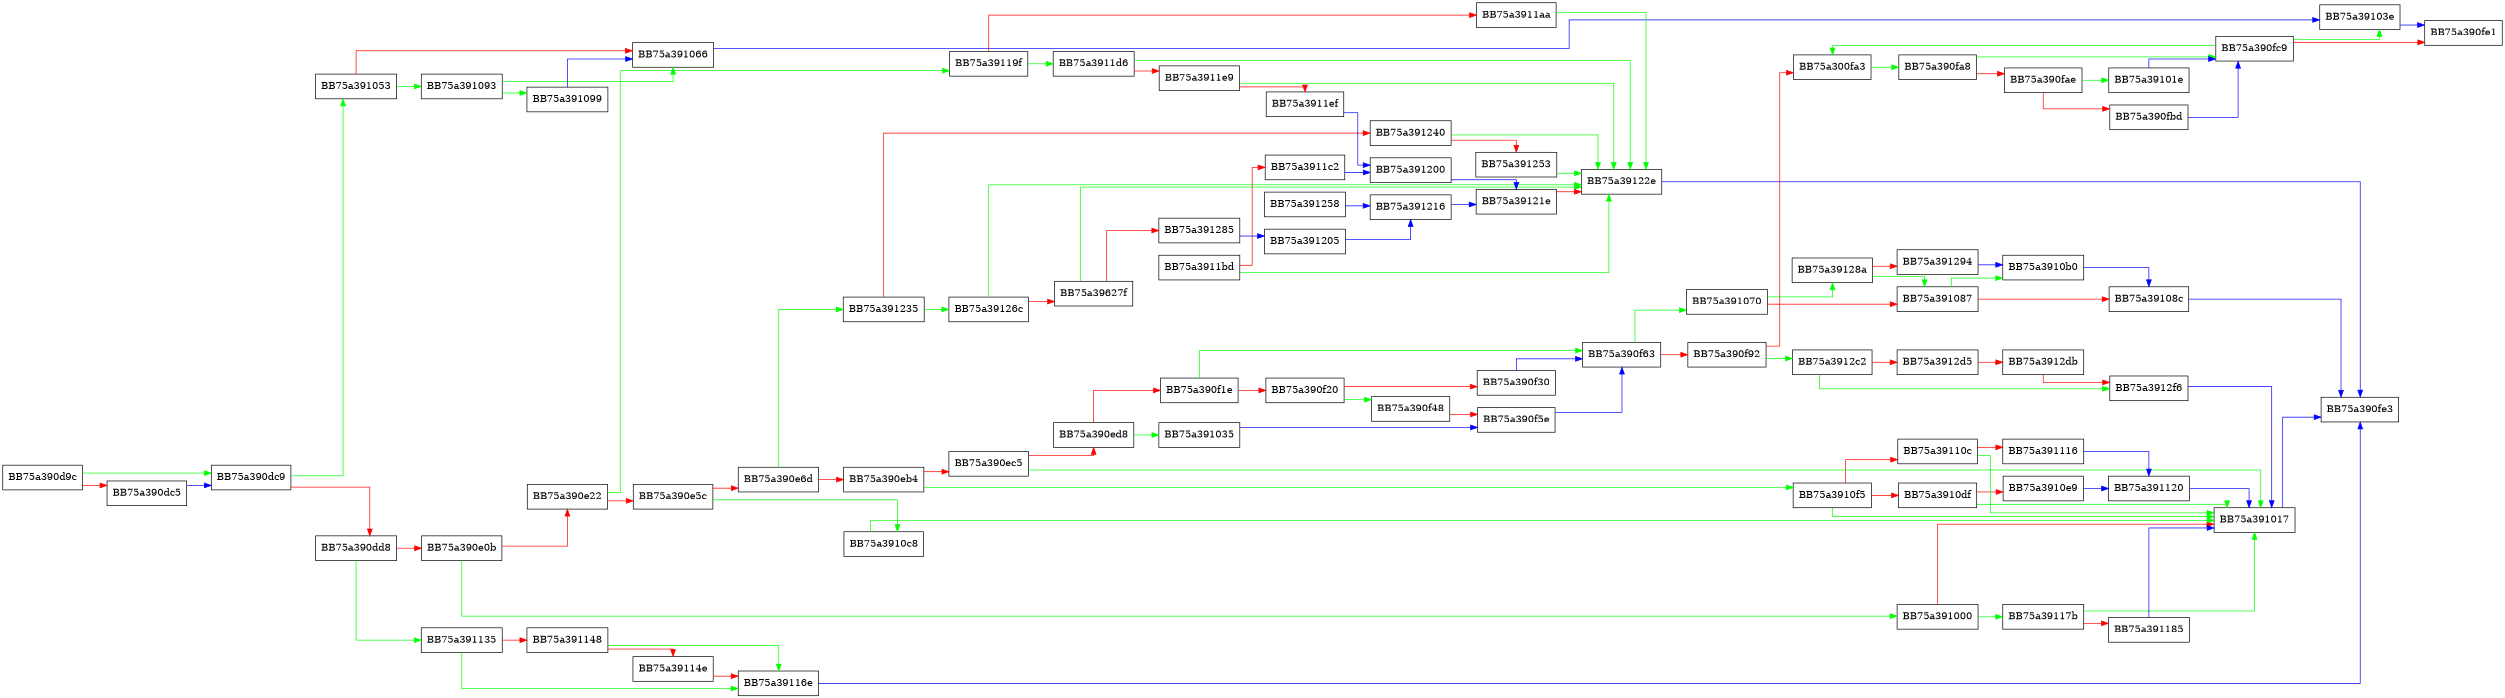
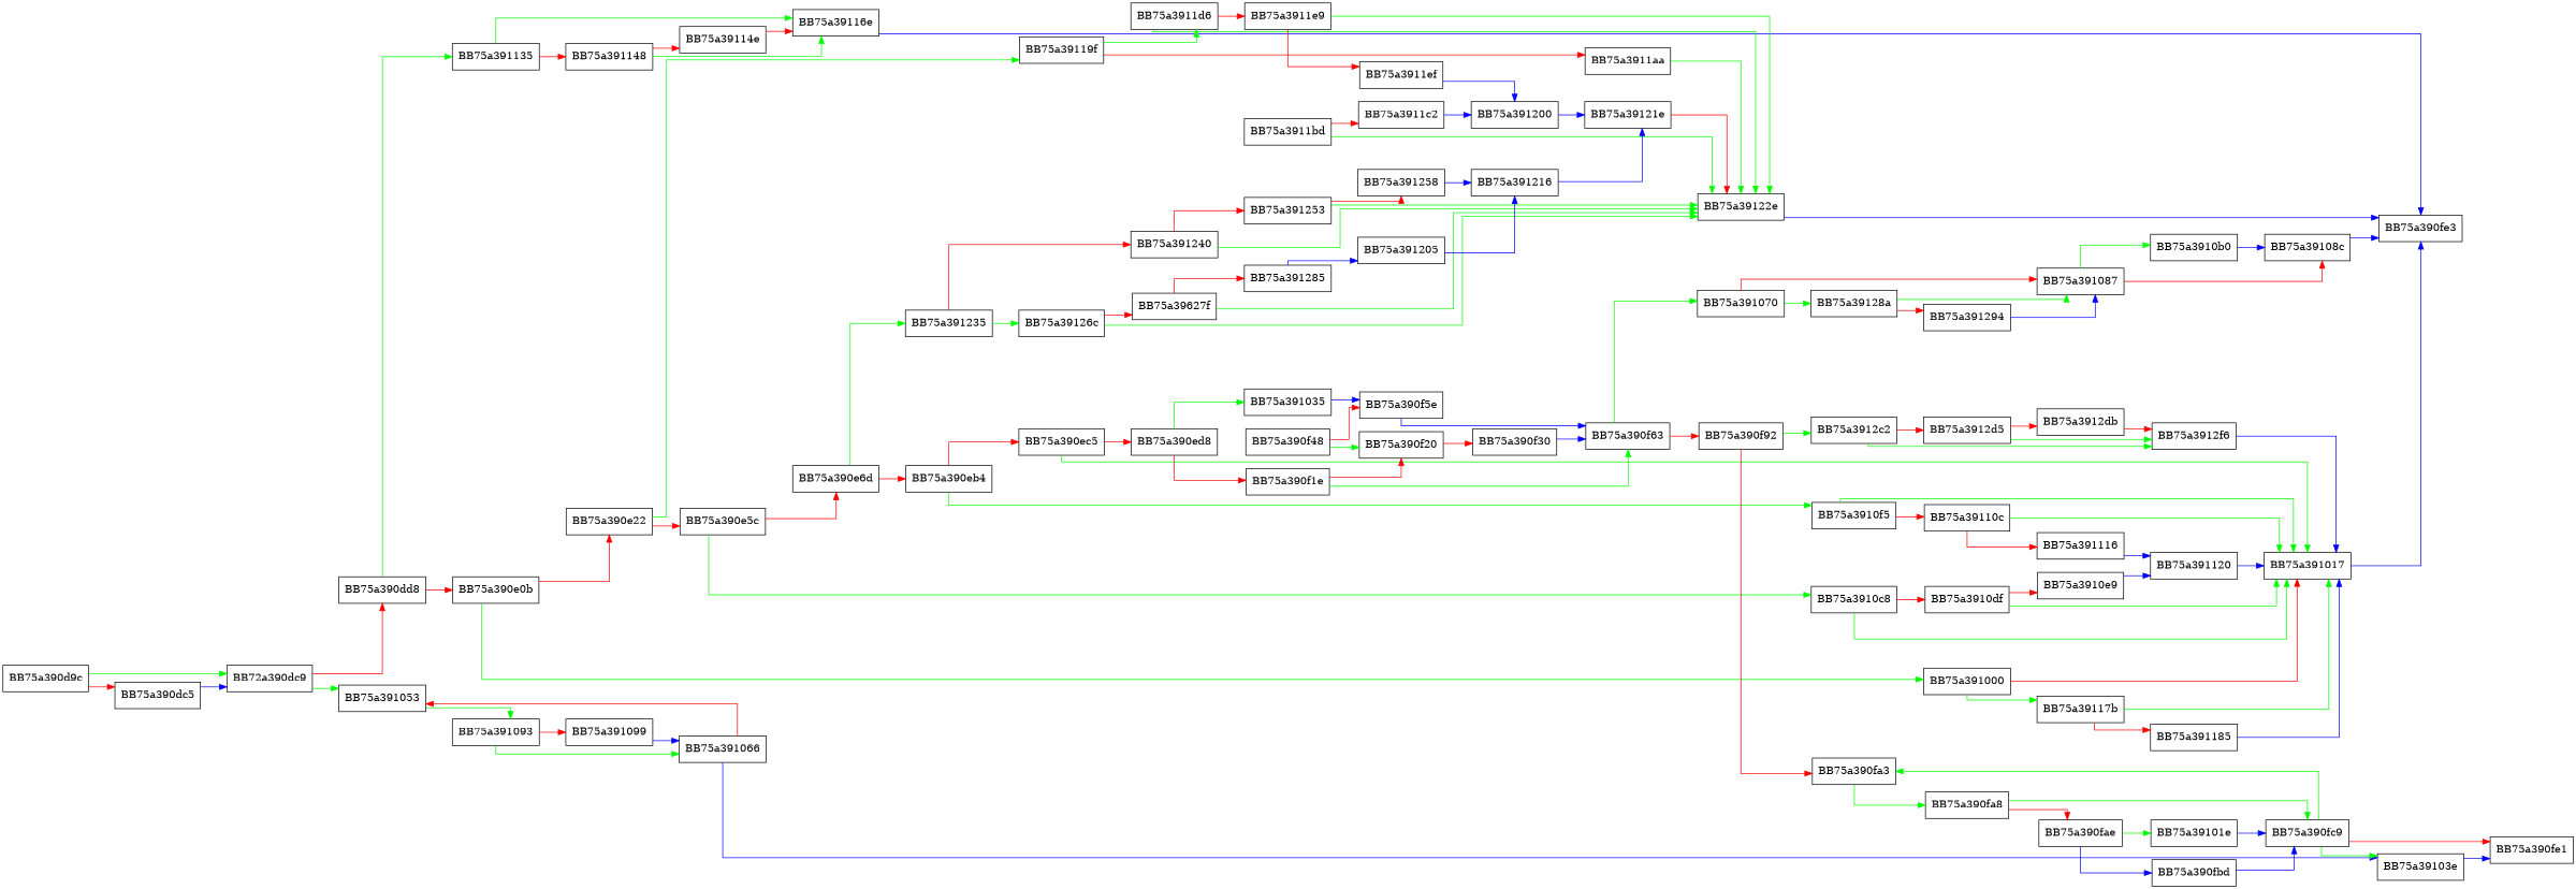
  digraph {
    rankdir=LR
    splines=ortho
    node [shape=box]
    edge [color=red]
    BB75a390d9c
-   BB75a390dc9
+   BB75a390dc9 [label=BB72a390dc9]
    BB75a390dc5
    BB75a391053
    BB75a390dd8
    BB75a391093
    BB75a391066
    BB75a391135
    BB75a390e0b
    BB75a391099
    BB75a39103e
    BB75a39116e
    BB75a391148
    BB75a391000
    BB75a390e22
    BB75a390fe3
    BB75a39114e
    BB75a391017
    BB75a39117b
    BB75a39119f
    BB75a390e5c
    BB75a391185
    BB75a3911d6
    BB75a3911aa
    BB75a3910c8
    BB75a390e6d
    BB75a39122e
    BB75a3911e9
    BB75a3910df
    BB75a391235
    BB75a390eb4
    BB75a3910e9
    BB75a39126c
    BB75a391240
    BB75a3910f5
    BB75a390ec5
    n37 [label=BB75a39627f]
    BB75a391253
    BB75a39110c
    BB75a390ed8
    BB75a391116
    BB75a391035
    BB75a390f1e
    BB75a390f5e
    BB75a390f63
    BB75a390f20
    BB75a391070
    BB75a390f92
    BB75a390f48
    BB75a390f30
    BB75a39128a
    BB75a391087
    BB75a3912c2
-   BB75a390fa3 [label=BB75a300fa3]
+   BB75a390fa3
    BB75a391294
    BB75a3910b0
    BB75a39108c
    BB75a3912f6
    BB75a3912d5
    BB75a390fa8
    BB75a3912db
    BB75a390fc9
    BB75a390fe1
    BB75a390fae
    BB75a39101e
    BB75a390fbd
    BB75a391120
    BB75a3911ef
    BB75a3911bd
    BB75a3911c2
    BB75a391200
    BB75a39121e
    BB75a391205
    BB75a391216
    BB75a391285
    BB75a391258
    BB75a390d9c -> BB75a390dc9 [color=green]
    BB75a390d9c -> BB75a390dc5
    BB75a390dc9 -> BB75a391053 [color=green]
    BB75a390dc9 -> BB75a390dd8
    BB75a390dc5 -> BB75a390dc9 [color=blue]
    BB75a391053 -> BB75a391093 [color=green]
-   BB75a391053 -> BB75a391066
+   BB75a391066 -> BB75a391053
    BB75a390dd8 -> BB75a391135 [color=green]
    BB75a390dd8 -> BB75a390e0b
    BB75a391093 -> BB75a391066 [color=green]
-   BB75a391093 -> BB75a391099 [color=green]
+   BB75a391093 -> BB75a391099
    BB75a391066 -> BB75a39103e [color=blue]
    BB75a391135 -> BB75a39116e [color=green]
    BB75a391135 -> BB75a391148
    BB75a390e0b -> BB75a391000 [color=green]
    BB75a390e0b -> BB75a390e22
    BB75a391099 -> BB75a391066 [color=blue]
    BB75a39103e -> BB75a390fe1 [color=blue]
    BB75a39116e -> BB75a390fe3 [color=blue]
    BB75a391148 -> BB75a39116e [color=green]
    BB75a391148 -> BB75a39114e
    BB75a391000 -> BB75a391017
    BB75a391000 -> BB75a39117b [color=green]
    BB75a390e22 -> BB75a39119f [color=green]
    BB75a390e22 -> BB75a390e5c
    BB75a39114e -> BB75a39116e
    BB75a391017 -> BB75a390fe3 [color=blue]
    BB75a39117b -> BB75a391017 [color=green]
    BB75a39117b -> BB75a391185
    BB75a39119f -> BB75a3911d6 [color=green]
    BB75a39119f -> BB75a3911aa
    BB75a390e5c -> BB75a3910c8 [color=green]
    BB75a390e5c -> BB75a390e6d
    BB75a391185 -> BB75a391017 [color=blue]
    BB75a3911d6 -> BB75a39122e [color=green]
    BB75a3911d6 -> BB75a3911e9
    BB75a3911aa -> BB75a39122e [color=green]
    BB75a3910c8 -> BB75a391017 [color=green]
-   BB75a3910f5 -> BB75a3910df
+   BB75a3910c8 -> BB75a3910df
    BB75a390e6d -> BB75a391235 [color=green]
    BB75a390e6d -> BB75a390eb4
    BB75a39122e -> BB75a390fe3 [color=blue]
    BB75a3911e9 -> BB75a39122e [color=green]
    BB75a3911e9 -> BB75a3911ef
    BB75a3910df -> BB75a391017 [color=green]
    BB75a3910df -> BB75a3910e9
    BB75a391235 -> BB75a39126c [color=green]
    BB75a391235 -> BB75a391240
    BB75a390eb4 -> BB75a3910f5 [color=green]
    BB75a390eb4 -> BB75a390ec5
    BB75a3910e9 -> BB75a391120 [color=blue]
    BB75a39126c -> BB75a39122e [color=green]
    BB75a39126c -> n37
    BB75a391240 -> BB75a39122e [color=green]
    BB75a391240 -> BB75a391253
    BB75a3910f5 -> BB75a391017 [color=green]
    BB75a3910f5 -> BB75a39110c
    BB75a390ec5 -> BB75a391017 [color=green]
    BB75a390ec5 -> BB75a390ed8
    n37 -> BB75a39122e [color=green]
    n37 -> BB75a391285
    BB75a391253 -> BB75a39122e [color=green]
+   BB75a391253 -> BB75a391258
    BB75a39110c -> BB75a391017 [color=green]
    BB75a39110c -> BB75a391116
    BB75a390ed8 -> BB75a391035 [color=green]
    BB75a390ed8 -> BB75a390f1e
    BB75a391116 -> BB75a391120 [color=blue]
    BB75a391035 -> BB75a390f5e [color=blue]
    BB75a390f1e -> BB75a390f63 [color=green]
    BB75a390f1e -> BB75a390f20
    BB75a390f5e -> BB75a390f63 [color=blue]
    BB75a390f63 -> BB75a391070 [color=green]
    BB75a390f63 -> BB75a390f92
-   BB75a390f20 -> BB75a390f48 [color=green]
+   BB75a390f48 -> BB75a390f20 [color=green]
    BB75a390f20 -> BB75a390f30
    BB75a391070 -> BB75a39128a [color=green]
    BB75a391070 -> BB75a391087
    BB75a390f92 -> BB75a3912c2 [color=green]
    BB75a390f92 -> BB75a390fa3
    BB75a390f48 -> BB75a390f5e
    BB75a390f30 -> BB75a390f63 [color=blue]
    BB75a39128a -> BB75a391087 [color=green]
    BB75a39128a -> BB75a391294
    BB75a391087 -> BB75a3910b0 [color=green]
    BB75a391087 -> BB75a39108c
    BB75a3912c2 -> BB75a3912f6 [color=green]
    BB75a3912c2 -> BB75a3912d5
    BB75a390fa3 -> BB75a390fa8 [color=green]
-   BB75a391294 -> BB75a3910b0 [color=blue]
+   BB75a391294 -> BB75a391087 [color=blue]
    BB75a3910b0 -> BB75a39108c [color=blue]
    BB75a39108c -> BB75a390fe3 [color=blue]
    BB75a3912f6 -> BB75a391017 [color=blue]
+   BB75a3912d5 -> BB75a3912f6 [color=green]
    BB75a3912d5 -> BB75a3912db
    BB75a390fa8 -> BB75a390fc9 [color=green]
    BB75a390fa8 -> BB75a390fae
    BB75a3912db -> BB75a3912f6
    BB75a390fc9 -> BB75a39103e [color=green]
    BB75a390fc9 -> BB75a390fa3 [color=green]
    BB75a390fc9 -> BB75a390fe1
    BB75a390fae -> BB75a39101e [color=green]
-   BB75a390fae -> BB75a390fbd
+   BB75a390fae -> BB75a390fbd [color=blue]
    BB75a39101e -> BB75a390fc9 [color=blue]
    BB75a390fbd -> BB75a390fc9 [color=blue]
    BB75a391120 -> BB75a391017 [color=blue]
    BB75a3911ef -> BB75a391200 [color=blue]
    BB75a3911bd -> BB75a39122e [color=green]
    BB75a3911bd -> BB75a3911c2
    BB75a3911c2 -> BB75a391200 [color=blue]
    BB75a391200 -> BB75a39121e [color=blue]
    BB75a39121e -> BB75a39122e
    BB75a391205 -> BB75a391216 [color=blue]
    BB75a391216 -> BB75a39121e [color=blue]
    BB75a391285 -> BB75a391205 [color=blue]
    BB75a391258 -> BB75a391216 [color=blue]
  }
